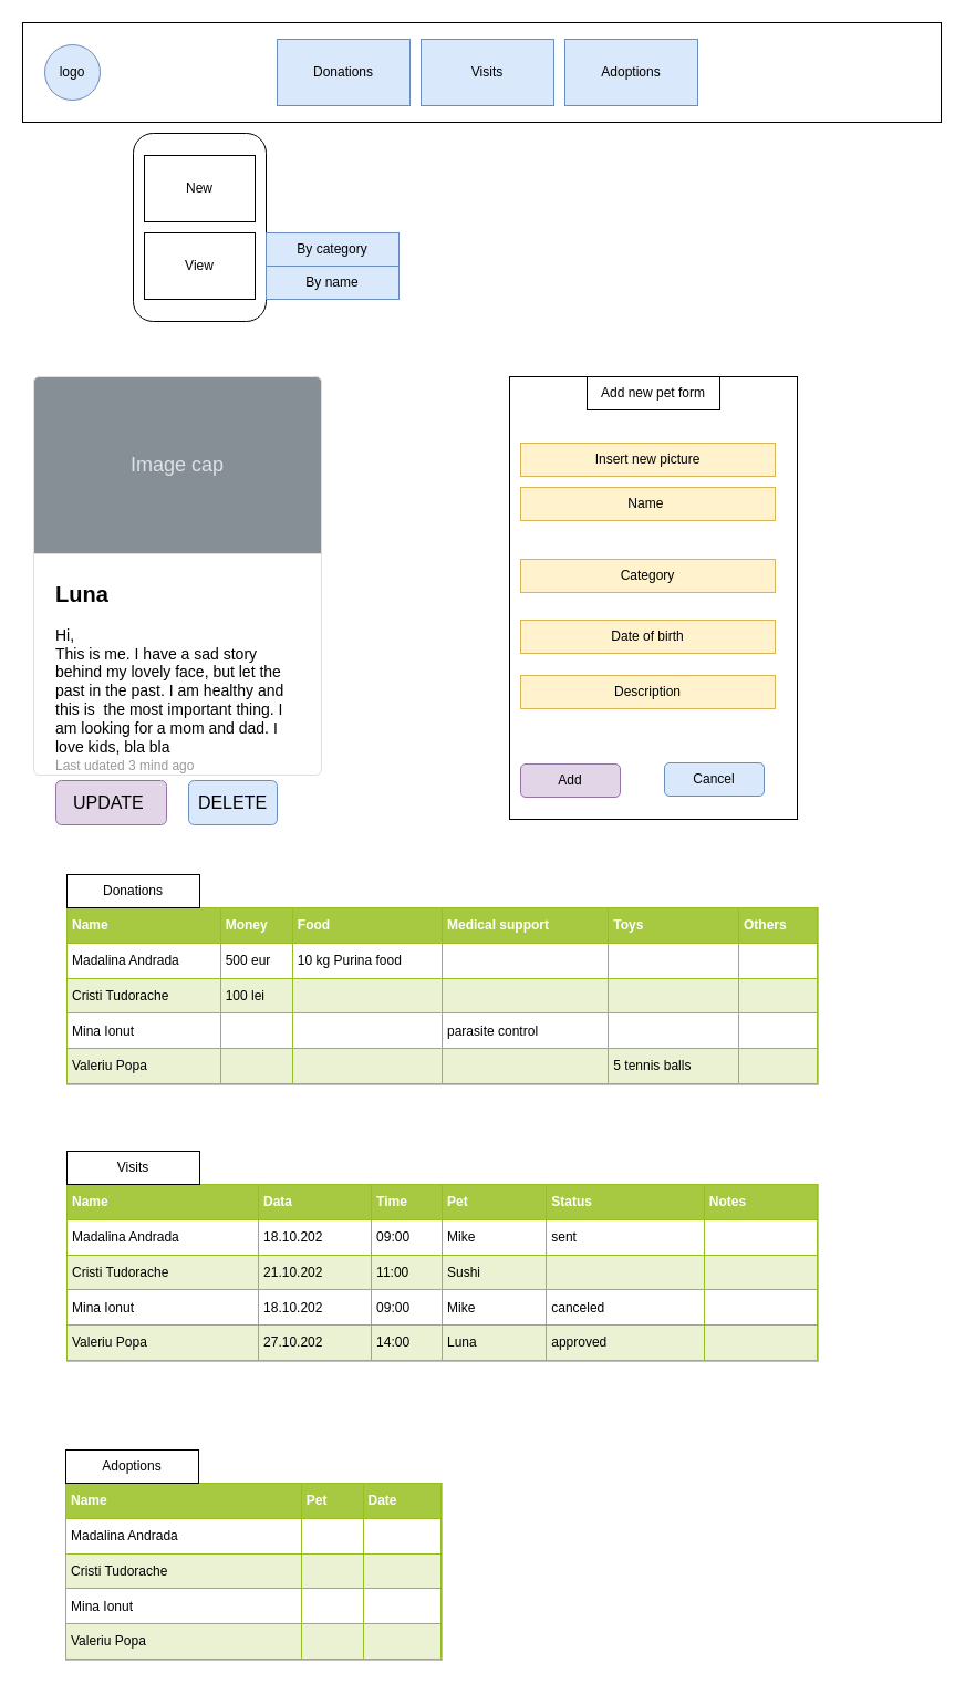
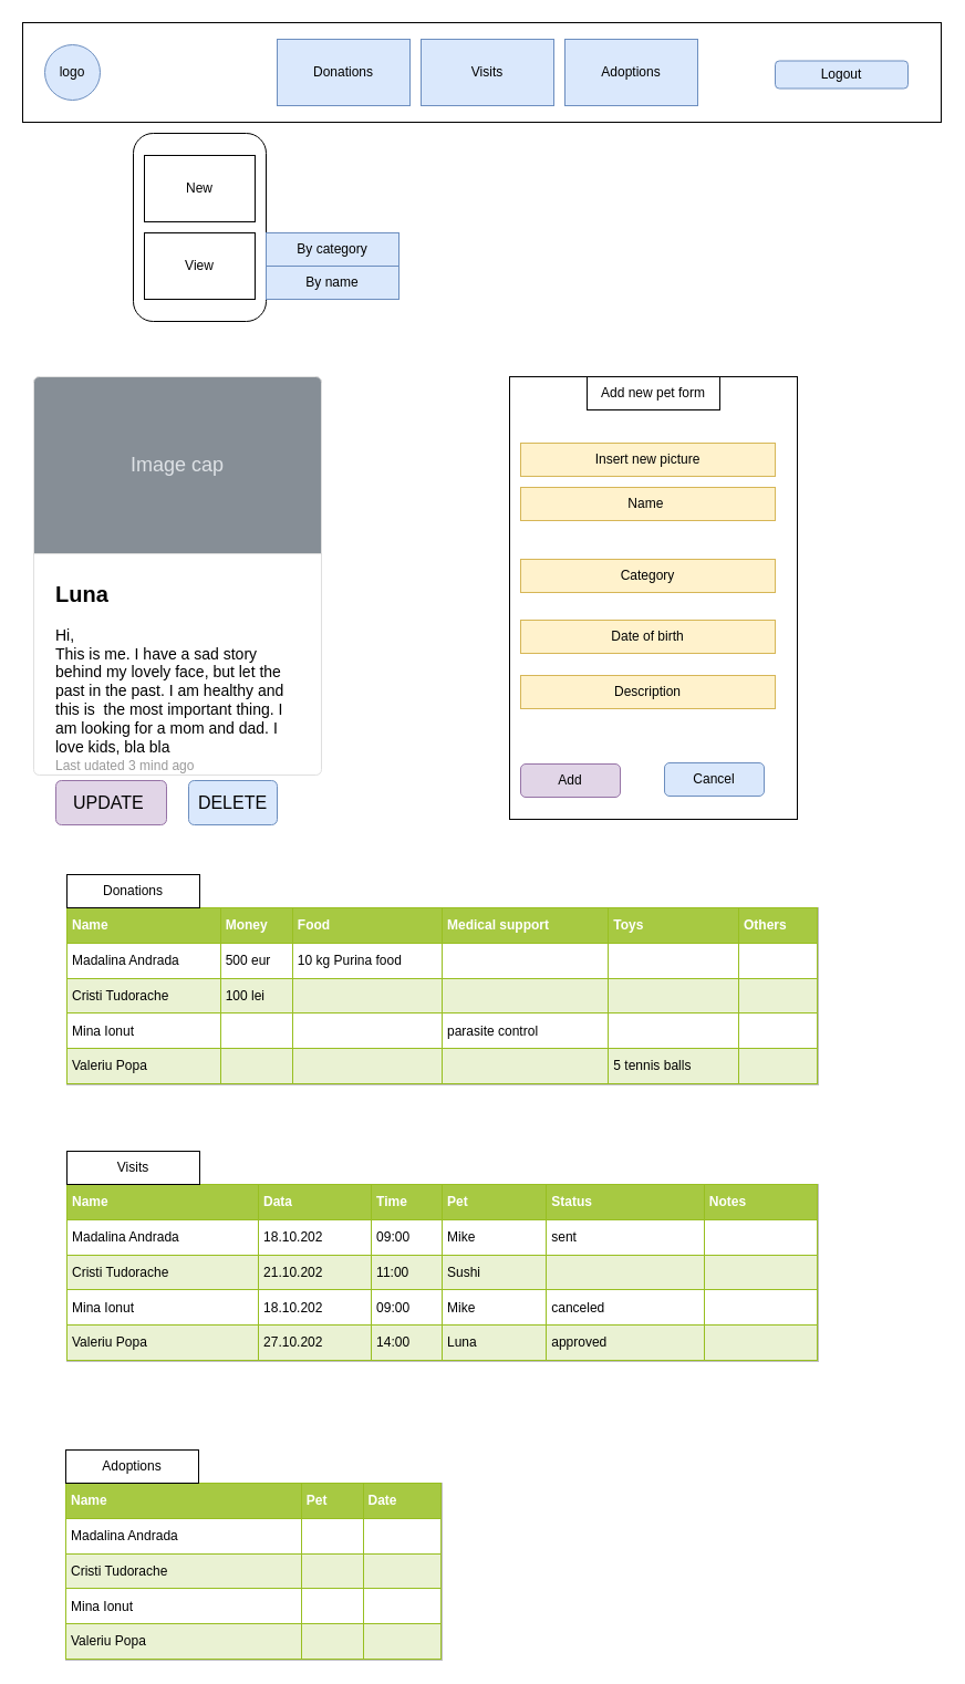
  <mxCell id="0" />
  <mxCell id="1" parent="0" />
  <mxCell id="2" value="" style="rounded=0;whiteSpace=wrap;html=1;" parent="1" vertex="1"><mxGeometry x="20" y="20" width="830" height="90" as="geometry" /></mxCell>
  <mxCell id="3" value="logo" style="ellipse;whiteSpace=wrap;html=1;aspect=fixed;fillColor=#dae8fc;strokeColor=#6c8ebf;" parent="1" vertex="1"><mxGeometry x="40" y="40" width="50" height="50" as="geometry" /></mxCell>
  <mxCell id="4" value="Donations" style="rounded=0;whiteSpace=wrap;html=1;fillColor=#dae8fc;strokeColor=#6c8ebf;" parent="1" vertex="1"><mxGeometry x="250" y="35" width="120" height="60" as="geometry" /></mxCell>
  <mxCell id="5" value="Visits" style="rounded=0;whiteSpace=wrap;html=1;fillColor=#dae8fc;strokeColor=#6c8ebf;" parent="1" vertex="1"><mxGeometry x="380" y="35" width="120" height="60" as="geometry" /></mxCell>
  <mxCell id="6" value="Adoptions" style="rounded=0;whiteSpace=wrap;html=1;fillColor=#dae8fc;strokeColor=#6c8ebf;" parent="1" vertex="1"><mxGeometry x="510" y="35" width="120" height="60" as="geometry" /></mxCell>
+ <mxCell id="7" value="Logout" style="rounded=1;whiteSpace=wrap;html=1;fillColor=#dae8fc;strokeColor=#6c8ebf;" parent="1" vertex="1"><mxGeometry x="700" y="54.5" width="120" height="25" as="geometry" /></mxCell>
  <mxCell id="8" value="" style="rounded=1;whiteSpace=wrap;html=1;" parent="1" vertex="1"><mxGeometry x="120" y="120" width="120" height="170" as="geometry" /></mxCell>
  <mxCell id="9" value="New" style="rounded=0;whiteSpace=wrap;html=1;" parent="1" vertex="1"><mxGeometry x="130" y="140" width="100" height="60" as="geometry" /></mxCell>
  <mxCell id="10" value="View" style="rounded=0;whiteSpace=wrap;html=1;" parent="1" vertex="1"><mxGeometry x="130" y="210" width="100" height="60" as="geometry" /></mxCell>
  <mxCell id="11" value="By category" style="rounded=0;whiteSpace=wrap;html=1;fillColor=#dae8fc;strokeColor=#6c8ebf;" parent="1" vertex="1"><mxGeometry x="240" y="210" width="120" height="30" as="geometry" /></mxCell>
  <mxCell id="12" value="By name" style="rounded=0;whiteSpace=wrap;html=1;fillColor=#dae8fc;strokeColor=#6c8ebf;" parent="1" vertex="1"><mxGeometry x="240" y="240" width="120" height="30" as="geometry" /></mxCell>
  <mxCell id="13" value="&lt;span style=&quot;font-size: 20px&quot;&gt;&lt;b&gt;Luna&lt;/b&gt;&lt;/span&gt;&lt;br&gt;&lt;br&gt;Hi,&lt;br&gt;This is me. I have a sad story behind my lovely face, but let the past in the past. I am healthy and this is&amp;nbsp; the most important thing. I am looking for a mom and dad. I love kids, bla bla&lt;br&gt;&lt;font color=&quot;#999999&quot; style=&quot;font-size: 12px&quot;&gt;Last udated 3 mind ago&lt;/font&gt;" style="html=1;shadow=0;dashed=0;shape=mxgraph.bootstrap.rrect;rSize=5;strokeColor=#DFDFDF;html=1;whiteSpace=wrap;fillColor=#ffffff;fontColor=#000000;verticalAlign=top;align=left;spacing=20;spacingBottom=0;fontSize=14;spacingTop=160;" parent="1" vertex="1"><mxGeometry x="30" y="340" width="260" height="360" as="geometry" /></mxCell>
  <mxCell id="14" value="Image cap" style="html=1;shadow=0;dashed=0;shape=mxgraph.bootstrap.topButton;rSize=5;perimeter=none;whiteSpace=wrap;fillColor=#868E96;strokeColor=#DFDFDF;fontColor=#DEE2E6;resizeWidth=1;fontSize=18;" parent="13" vertex="1"><mxGeometry width="260" height="160" relative="1" as="geometry" /></mxCell>
  <mxCell id="15" value="UPDATE&amp;nbsp;" style="html=1;shadow=0;dashed=0;shape=mxgraph.bootstrap.rrect;rSize=5;strokeColor=#9673a6;strokeWidth=1;fillColor=#e1d5e7;whiteSpace=wrap;align=center;verticalAlign=middle;spacingLeft=0;fontStyle=0;fontSize=16;spacing=5;" parent="1" vertex="1"><mxGeometry x="50" y="705" width="100" height="40" as="geometry" /></mxCell>
  <mxCell id="16" value="DELETE" style="html=1;shadow=0;dashed=0;shape=mxgraph.bootstrap.rrect;rSize=5;strokeColor=#6c8ebf;strokeWidth=1;fillColor=#dae8fc;whiteSpace=wrap;align=center;verticalAlign=middle;spacingLeft=0;fontStyle=0;fontSize=16;spacing=5;" parent="1" vertex="1"><mxGeometry x="170" y="705" width="80" height="40" as="geometry" /></mxCell>
  <mxCell id="17" value="" style="rounded=0;whiteSpace=wrap;html=1;" parent="1" vertex="1"><mxGeometry x="460" y="340" width="260" height="400" as="geometry" /></mxCell>
  <mxCell id="18" value="Add new pet form" style="rounded=0;whiteSpace=wrap;html=1;" parent="1" vertex="1"><mxGeometry x="530" y="340" width="120" height="30" as="geometry" /></mxCell>
  <mxCell id="19" value="Insert new picture" style="rounded=0;whiteSpace=wrap;html=1;fillColor=#fff2cc;strokeColor=#d6b656;" parent="1" vertex="1"><mxGeometry x="470" y="400" width="230" height="30" as="geometry" /></mxCell>
  <mxCell id="20" value="Description" style="rounded=0;whiteSpace=wrap;html=1;fillColor=#fff2cc;strokeColor=#d6b656;" parent="1" vertex="1"><mxGeometry x="470" y="610" width="230" height="30" as="geometry" /></mxCell>
  <mxCell id="21" value="Date of birth" style="rounded=0;whiteSpace=wrap;html=1;fillColor=#fff2cc;strokeColor=#d6b656;" parent="1" vertex="1"><mxGeometry x="470" y="560" width="230" height="30" as="geometry" /></mxCell>
  <mxCell id="22" value="Category" style="rounded=0;whiteSpace=wrap;html=1;fillColor=#fff2cc;strokeColor=#d6b656;" parent="1" vertex="1"><mxGeometry x="470" y="505" width="230" height="30" as="geometry" /></mxCell>
  <mxCell id="23" value="Name&amp;nbsp;" style="rounded=0;whiteSpace=wrap;html=1;fillColor=#fff2cc;strokeColor=#d6b656;" parent="1" vertex="1"><mxGeometry x="470" y="440" width="230" height="30" as="geometry" /></mxCell>
  <mxCell id="24" value="Add" style="rounded=1;whiteSpace=wrap;html=1;fillColor=#e1d5e7;strokeColor=#9673a6;" parent="1" vertex="1"><mxGeometry x="470" y="690" width="90" height="30" as="geometry" /></mxCell>
  <mxCell id="25" value="Cancel" style="rounded=1;whiteSpace=wrap;html=1;fillColor=#dae8fc;strokeColor=#6c8ebf;" parent="1" vertex="1"><mxGeometry x="600" y="689" width="90" height="30" as="geometry" /></mxCell>
  <mxCell id="26" value="&lt;table border=&quot;1&quot; width=&quot;100%&quot; cellpadding=&quot;4&quot; style=&quot;width: 100% ; height: 100% ; border-collapse: collapse&quot;&gt;&lt;tbody&gt;&lt;tr style=&quot;background-color: #a7c942 ; color: #ffffff ; border: 1px solid #98bf21&quot;&gt;&lt;th align=&quot;left&quot;&gt;Name&lt;/th&gt;&lt;th align=&quot;left&quot;&gt;Data&lt;/th&gt;&lt;th align=&quot;left&quot;&gt;Time&lt;/th&gt;&lt;/tr&gt;&lt;tr style=&quot;border: 1px solid #98bf21&quot;&gt;&lt;td&gt;Madalina Andrada&lt;/td&gt;&lt;td&gt;18.10.202&lt;/td&gt;&lt;td&gt;09:00&lt;/td&gt;&lt;/tr&gt;&lt;tr style=&quot;background-color: #eaf2d3 ; border: 1px solid #98bf21&quot;&gt;&lt;td&gt;Cristi Tudorache&lt;/td&gt;&lt;td&gt;21.10.202&lt;/td&gt;&lt;td&gt;11:00&lt;/td&gt;&lt;/tr&gt;&lt;tr style=&quot;border: 1px solid #98bf21&quot;&gt;&lt;td&gt;Mina Ionut&lt;/td&gt;&lt;td&gt;18.10.202&lt;/td&gt;&lt;td&gt;09:00&lt;/td&gt;&lt;/tr&gt;&lt;tr style=&quot;background-color: #eaf2d3 ; border: 1px solid #98bf21&quot;&gt;&lt;td&gt;Valeriu Popa&lt;/td&gt;&lt;td&gt;27.10.202&lt;/td&gt;&lt;td&gt;14:00&lt;/td&gt;&lt;/tr&gt;&lt;/tbody&gt;&lt;/table&gt;" style="text;html=1;strokeColor=#c0c0c0;fillColor=#ffffff;overflow=fill;rounded=0;" parent="1" vertex="1"><mxGeometry x="60" y="1070" width="340" height="160" as="geometry" /></mxCell>
  <mxCell id="27" value="&lt;table border=&quot;1&quot; width=&quot;100%&quot; cellpadding=&quot;4&quot; style=&quot;width: 100% ; height: 100% ; border-collapse: collapse&quot;&gt;&lt;tbody&gt;&lt;tr style=&quot;background-color: #a7c942 ; color: #ffffff ; border: 1px solid #98bf21&quot;&gt;&lt;th align=&quot;left&quot;&gt;Pet&lt;/th&gt;&lt;th align=&quot;left&quot;&gt;Status&lt;/th&gt;&lt;th align=&quot;left&quot;&gt;Notes&lt;/th&gt;&lt;/tr&gt;&lt;tr style=&quot;border: 1px solid #98bf21&quot;&gt;&lt;td&gt;Mike&amp;nbsp;&lt;/td&gt;&lt;td&gt;sent&amp;nbsp;&lt;/td&gt;&lt;td&gt;&lt;/td&gt;&lt;/tr&gt;&lt;tr style=&quot;background-color: #eaf2d3 ; border: 1px solid #98bf21&quot;&gt;&lt;td&gt;Sushi&lt;/td&gt;&lt;td&gt;&lt;span style=&quot;color: rgba(0 , 0 , 0 , 0) ; font-family: monospace ; font-size: 0px ; background-color: rgb(248 , 249 , 250)&quot;&gt;%3CmxGraphModel%3E%3Croot%3E%3CmxCell%20id%3D%220%22%2F%3E%3CmxCell%20id%3D%221%22%20parent%3D%220%22%2F%3E%3CmxCell%20id%3D%222%22%20value%3D%22Success%22%20style%3D%22html%3D1%3Bshadow%3D0%3Bdashed%3D0%3Bshape%3Dmxgraph.bootstrap.rrect%3BrSize%3D5%3BstrokeColor%3Dnone%3BstrokeWidth%3D1%3BfillColor%3D%2333A64C%3BfontColor%3D%23FFFFFF%3BwhiteSpace%3Dwrap%3Balign%3Dcenter%3BverticalAlign%3Dmiddle%3BspacingLeft%3D0%3BfontStyle%3D0%3BfontSize%3D16%3Bspacing%3D5%3B%22%20vertex%3D%221%22%20parent%3D%221%22%3E%3CmxGeometry%20x%3D%22500%22%20y%3D%221050%22%20width%3D%2260%22%20height%3D%2220%22%20as%3D%22geometry%22%2F%3E%3C%2FmxCell%3E%3C%2Froot%3E%3C%2FmxGraphModel%3E&lt;/span&gt;&lt;/td&gt;&lt;td&gt;&lt;br&gt;&lt;/td&gt;&lt;/tr&gt;&lt;tr style=&quot;border: 1px solid #98bf21&quot;&gt;&lt;td&gt;Mike&lt;/td&gt;&lt;td&gt;canceled&lt;/td&gt;&lt;td&gt;&lt;br&gt;&lt;/td&gt;&lt;/tr&gt;&lt;tr style=&quot;background-color: #eaf2d3 ; border: 1px solid #98bf21&quot;&gt;&lt;td&gt;Luna&lt;/td&gt;&lt;td&gt;approved&lt;/td&gt;&lt;td&gt;&lt;br&gt;&lt;/td&gt;&lt;/tr&gt;&lt;/tbody&gt;&lt;/table&gt;" style="text;html=1;strokeColor=#c0c0c0;fillColor=#ffffff;overflow=fill;rounded=0;" parent="1" vertex="1"><mxGeometry x="399" y="1070" width="340" height="160" as="geometry" /></mxCell>
  <mxCell id="28" value="&lt;table border=&quot;1&quot; width=&quot;100%&quot; cellpadding=&quot;4&quot; style=&quot;width: 100% ; height: 100% ; border-collapse: collapse&quot;&gt;&lt;tbody&gt;&lt;tr style=&quot;background-color: #a7c942 ; color: #ffffff ; border: 1px solid #98bf21&quot;&gt;&lt;th align=&quot;left&quot;&gt;Name&lt;/th&gt;&lt;th align=&quot;left&quot;&gt;Money&lt;/th&gt;&lt;th align=&quot;left&quot;&gt;Food&lt;/th&gt;&lt;/tr&gt;&lt;tr style=&quot;border: 1px solid #98bf21&quot;&gt;&lt;td&gt;Madalina Andrada&lt;/td&gt;&lt;td&gt;500 eur&lt;/td&gt;&lt;td&gt;10 kg Purina food&lt;/td&gt;&lt;/tr&gt;&lt;tr style=&quot;background-color: #eaf2d3 ; border: 1px solid #98bf21&quot;&gt;&lt;td&gt;Cristi Tudorache&lt;/td&gt;&lt;td&gt;100 lei&lt;/td&gt;&lt;td&gt;&lt;br&gt;&lt;/td&gt;&lt;/tr&gt;&lt;tr style=&quot;border: 1px solid #98bf21&quot;&gt;&lt;td&gt;Mina Ionut&lt;/td&gt;&lt;td&gt;&lt;/td&gt;&lt;td&gt;&lt;/td&gt;&lt;/tr&gt;&lt;tr style=&quot;background-color: #eaf2d3 ; border: 1px solid #98bf21&quot;&gt;&lt;td&gt;Valeriu Popa&lt;/td&gt;&lt;td&gt;&lt;/td&gt;&lt;td&gt;&lt;br&gt;&lt;/td&gt;&lt;/tr&gt;&lt;/tbody&gt;&lt;/table&gt;" style="text;html=1;strokeColor=#c0c0c0;fillColor=#ffffff;overflow=fill;rounded=0;" parent="1" vertex="1"><mxGeometry x="60" y="820" width="340" height="160" as="geometry" /></mxCell>
  <mxCell id="29" value="&lt;table border=&quot;1&quot; width=&quot;100%&quot; cellpadding=&quot;4&quot; style=&quot;width: 100% ; height: 100% ; border-collapse: collapse&quot;&gt;&lt;tbody&gt;&lt;tr style=&quot;background-color: #a7c942 ; color: #ffffff ; border: 1px solid #98bf21&quot;&gt;&lt;th align=&quot;left&quot;&gt;Medical support&lt;/th&gt;&lt;th align=&quot;left&quot;&gt;Toys&lt;/th&gt;&lt;th align=&quot;left&quot;&gt;Others&lt;/th&gt;&lt;/tr&gt;&lt;tr style=&quot;border: 1px solid #98bf21&quot;&gt;&lt;td&gt;&lt;br&gt;&lt;/td&gt;&lt;td&gt;&lt;br&gt;&lt;/td&gt;&lt;td&gt;&lt;/td&gt;&lt;/tr&gt;&lt;tr style=&quot;background-color: #eaf2d3 ; border: 1px solid #98bf21&quot;&gt;&lt;td&gt;&lt;/td&gt;&lt;td&gt;&lt;span style=&quot;color: rgba(0 , 0 , 0 , 0) ; font-family: monospace ; font-size: 0px ; background-color: rgb(248 , 249 , 250)&quot;&gt;%3CmxGraphModel%3E%3Croot%3E%3CmxCell%20id%3D%220%22%2F%3E%3CmxCell%20id%3D%221%22%20parent%3D%220%22%2F%3E%3CmxCell%20id%3D%222%22%20value%3D%22Success%22%20style%3D%22html%3D1%3Bshadow%3D0%3Bdashed%3D0%3Bshape%3Dmxgraph.bootstrap.rrect%3BrSize%3D5%3BstrokeColor%3Dnone%3BstrokeWidth%3D1%3BfillColor%3D%2333A64C%3BfontColor%3D%23FFFFFF%3BwhiteSpace%3Dwrap%3Balign%3Dcenter%3BverticalAlign%3Dmiddle%3BspacingLeft%3D0%3BfontStyle%3D0%3BfontSize%3D16%3Bspacing%3D5%3B%22%20vertex%3D%221%22%20parent%3D%221%22%3E%3CmxGeometry%20x%3D%22500%22%20y%3D%221050%22%20width%3D%2260%22%20height%3D%2220%22%20as%3D%22geometry%22%2F%3E%3C%2FmxCell%3E%3C%2Froot%3E%3C%2FmxGraphModel%3E&lt;/span&gt;&lt;/td&gt;&lt;td&gt;&lt;br&gt;&lt;/td&gt;&lt;/tr&gt;&lt;tr style=&quot;border: 1px solid #98bf21&quot;&gt;&lt;td&gt;parasite control&amp;nbsp;&lt;/td&gt;&lt;td&gt;&lt;br&gt;&lt;/td&gt;&lt;td&gt;&lt;br&gt;&lt;/td&gt;&lt;/tr&gt;&lt;tr style=&quot;background-color: #eaf2d3 ; border: 1px solid #98bf21&quot;&gt;&lt;td&gt;&lt;/td&gt;&lt;td&gt;5 tennis balls&lt;/td&gt;&lt;td&gt;&lt;br&gt;&lt;/td&gt;&lt;/tr&gt;&lt;/tbody&gt;&lt;/table&gt;" style="text;html=1;strokeColor=#c0c0c0;fillColor=#ffffff;overflow=fill;rounded=0;" parent="1" vertex="1"><mxGeometry x="399" y="820" width="340" height="160" as="geometry" /></mxCell>
  <mxCell id="30" value="Donations" style="rounded=0;whiteSpace=wrap;html=1;" parent="1" vertex="1"><mxGeometry x="60" y="790" width="120" height="30" as="geometry" /></mxCell>
  <mxCell id="31" value="Visits" style="rounded=0;whiteSpace=wrap;html=1;" parent="1" vertex="1"><mxGeometry x="60" y="1040" width="120" height="30" as="geometry" /></mxCell>
  <mxCell id="32" value="&lt;table border=&quot;1&quot; width=&quot;100%&quot; cellpadding=&quot;4&quot; style=&quot;width: 100% ; height: 100% ; border-collapse: collapse&quot;&gt;&lt;tbody&gt;&lt;tr style=&quot;background-color: #a7c942 ; color: #ffffff ; border: 1px solid #98bf21&quot;&gt;&lt;th align=&quot;left&quot;&gt;Name&lt;/th&gt;&lt;th align=&quot;left&quot;&gt;Pet&lt;/th&gt;&lt;th align=&quot;left&quot;&gt;Date&lt;/th&gt;&lt;/tr&gt;&lt;tr style=&quot;border: 1px solid #98bf21&quot;&gt;&lt;td&gt;Madalina Andrada&lt;/td&gt;&lt;td&gt;&lt;/td&gt;&lt;td&gt;&lt;/td&gt;&lt;/tr&gt;&lt;tr style=&quot;background-color: #eaf2d3 ; border: 1px solid #98bf21&quot;&gt;&lt;td&gt;Cristi Tudorache&lt;/td&gt;&lt;td&gt;&lt;/td&gt;&lt;td&gt;&lt;/td&gt;&lt;/tr&gt;&lt;tr style=&quot;border: 1px solid #98bf21&quot;&gt;&lt;td&gt;Mina Ionut&lt;/td&gt;&lt;td&gt;&lt;/td&gt;&lt;td&gt;&lt;/td&gt;&lt;/tr&gt;&lt;tr style=&quot;background-color: #eaf2d3 ; border: 1px solid #98bf21&quot;&gt;&lt;td&gt;Valeriu Popa&lt;/td&gt;&lt;td&gt;&lt;/td&gt;&lt;td&gt;&lt;br&gt;&lt;/td&gt;&lt;/tr&gt;&lt;/tbody&gt;&lt;/table&gt;" style="text;html=1;strokeColor=#c0c0c0;fillColor=#ffffff;overflow=fill;rounded=0;" parent="1" vertex="1"><mxGeometry x="59" y="1340" width="340" height="160" as="geometry" /></mxCell>
  <mxCell id="33" value="Adoptions" style="rounded=0;whiteSpace=wrap;html=1;" parent="1" vertex="1"><mxGeometry x="59" y="1310" width="120" height="30" as="geometry" /></mxCell>
